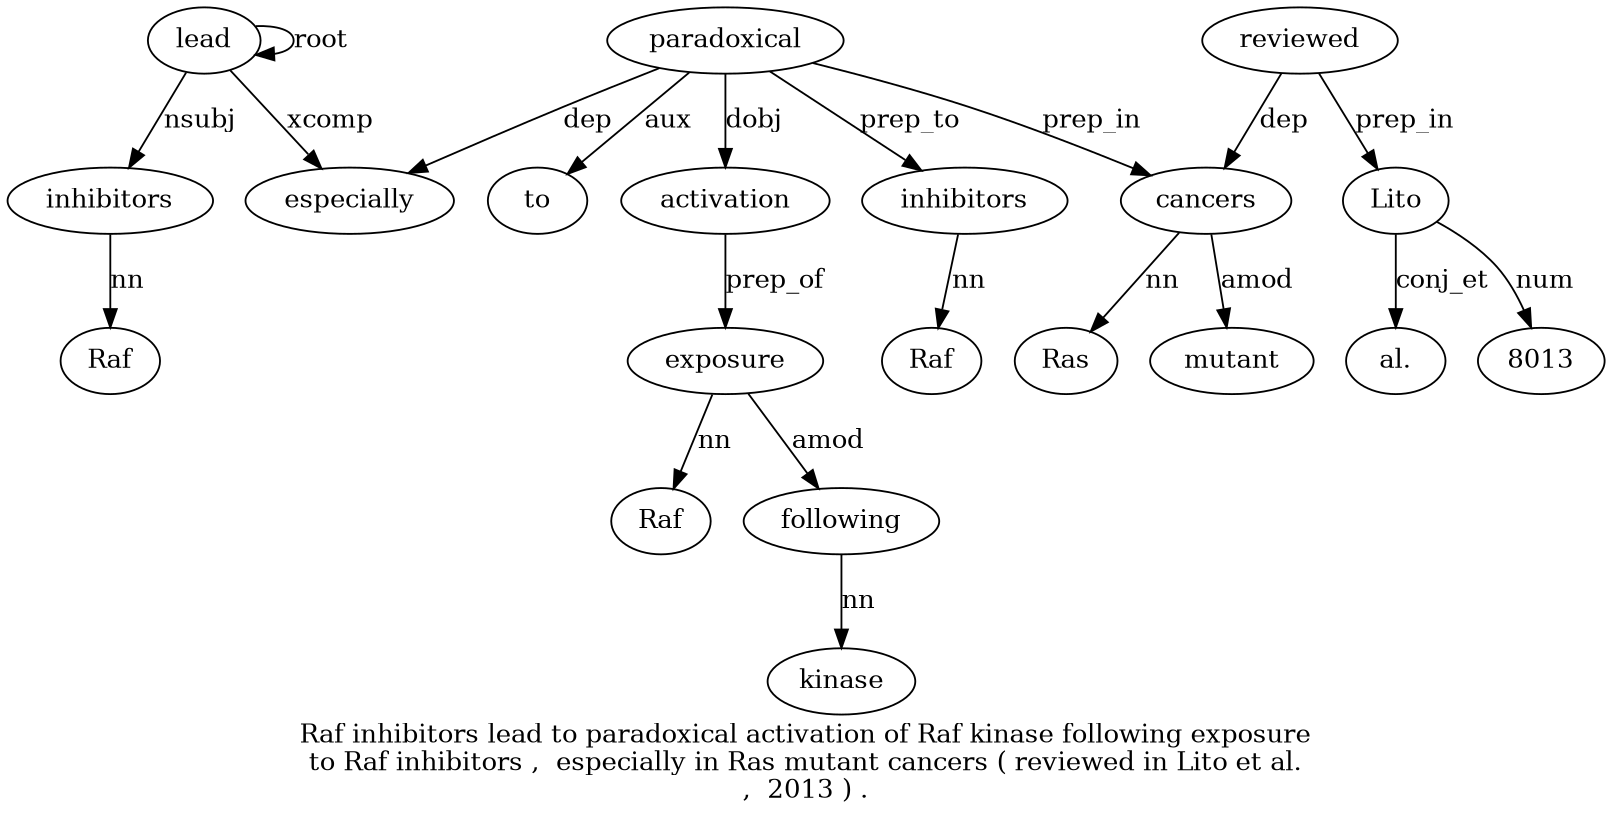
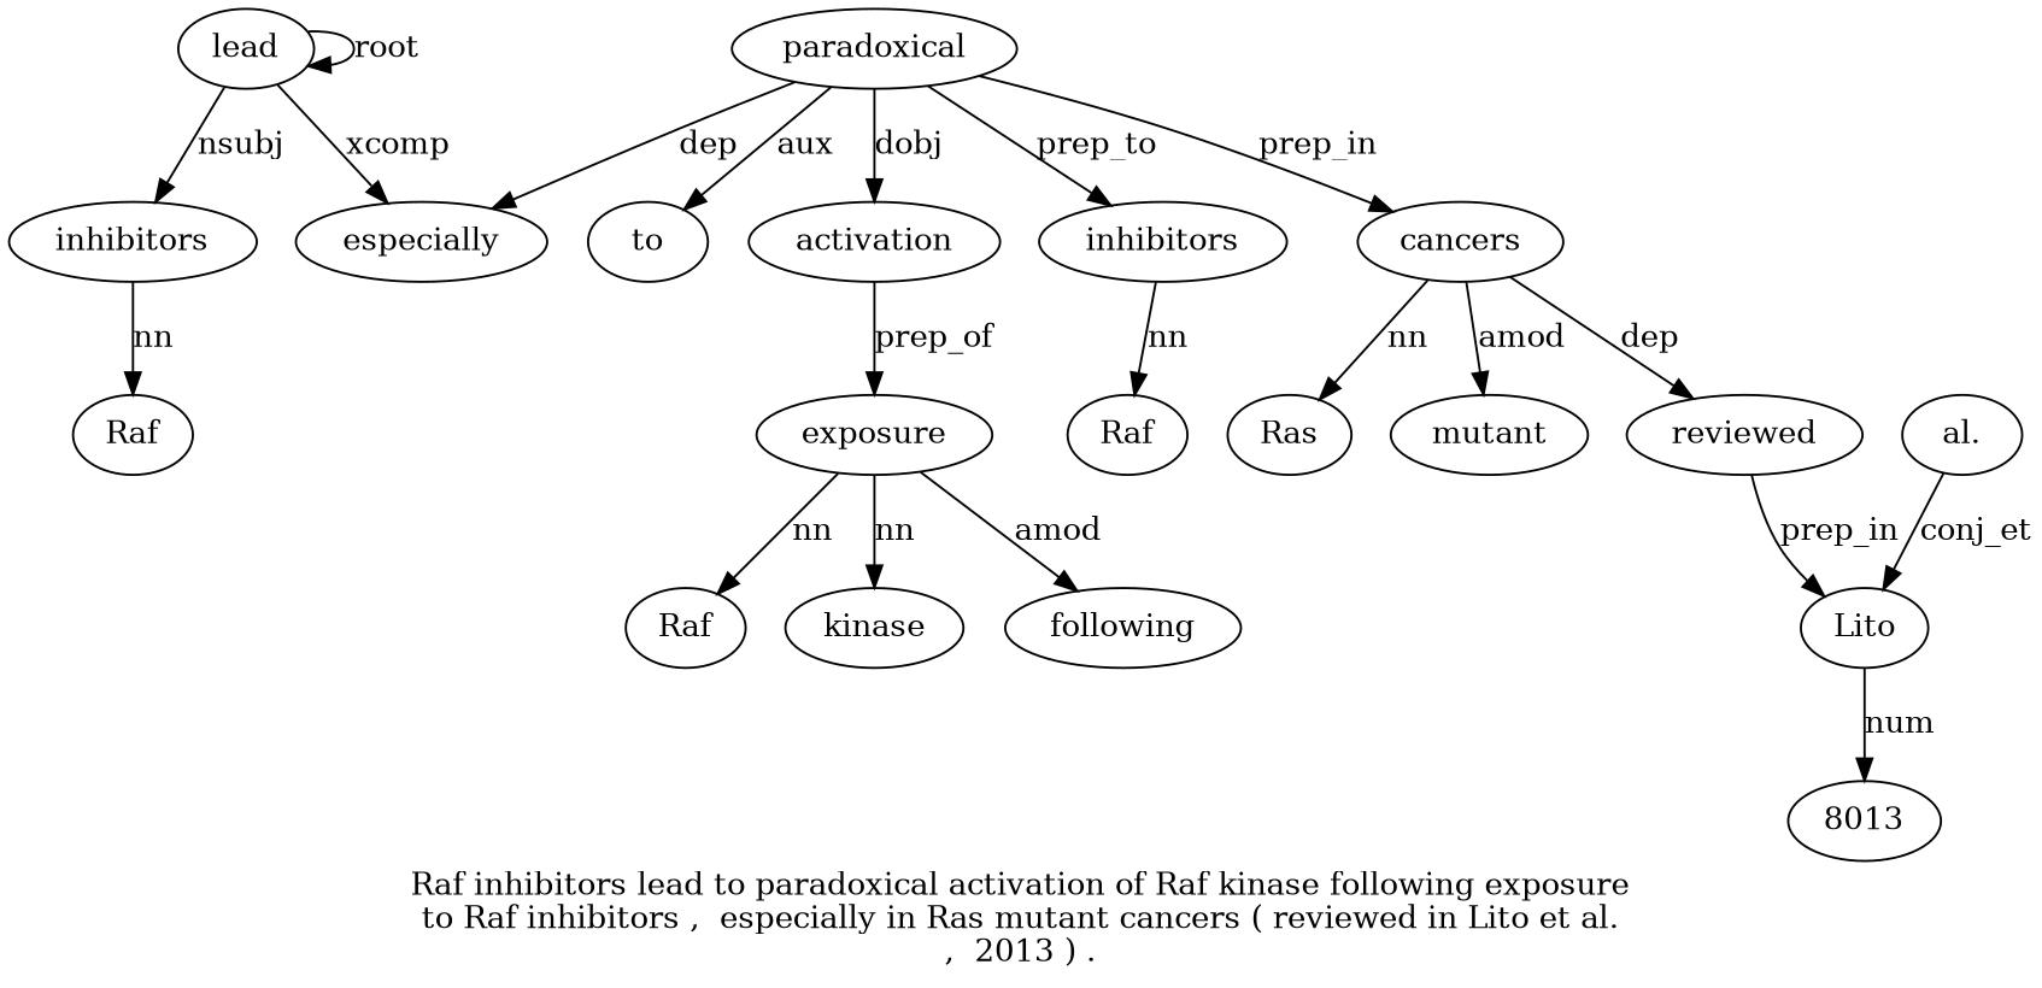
  digraph {
    label="Raf inhibitors lead to paradoxical activation of Raf kinase following exposure\nto Raf inhibitors ,  especially in Ras mutant cancers ( reviewed in Lito et al.\n,  2013 ) ."
    node [fillcolor=white style=filled]
    n1 [label=inhibitors]
    n2 [label=Raf]
    n3 [label=lead]
    n4 [label=especially]
    n5 [label=paradoxical]
    n6 [label=to]
    n7 [label=activation]
    n8 [label=inhibitors]
    n9 [label=cancers]
    n10 [label=exposure]
    n11 [label=Raf]
    n12 [label=Ras]
    n13 [label=mutant]
    n14 [label=reviewed]
    n15 [label=Raf]
    n16 [label=kinase]
    n17 [label=following]
    n18 [label=Lito]
    n19 [label="al."]
    n20 [label=8013]
    n1 -> n2 [label=nn]
    n3 -> n1 [label=nsubj]
    n3 -> n3 [label=root]
    n3 -> n4 [label=xcomp]
    n5 -> n4 [label=dep]
    n5 -> n6 [label=aux]
    n5 -> n7 [label=dobj]
    n5 -> n8 [label=prep_to]
    n5 -> n9 [label=prep_in]
    n7 -> n10 [label=prep_of]
    n8 -> n11 [label=nn]
    n9 -> n12 [label=nn]
    n9 -> n13 [label=amod]
-   n14 -> n9 [label=dep]
+   n9 -> n14 [label=dep]
    n10 -> n15 [label=nn]
-   n17 -> n16 [label=nn]
+   n10 -> n16 [label=nn]
    n10 -> n17 [label=amod]
    n14 -> n18 [label=prep_in]
-   n18 -> n19 [label=conj_et]
+   n19 -> n18 [label=conj_et]
    n18 -> n20 [label=num]
  }
